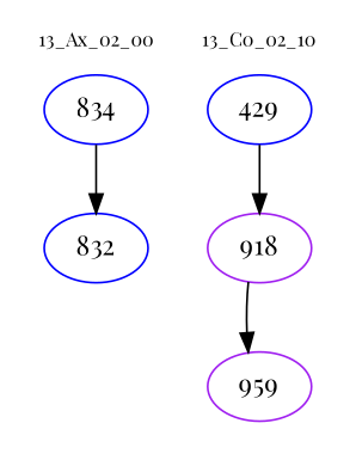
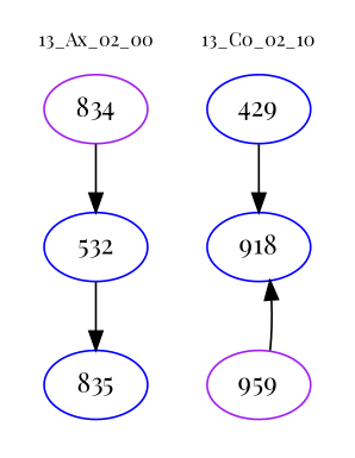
  digraph {
    fontname="Playfair Display"
    node [color=blue fontname="Playfair Display"]
    edge [color=black fontname="Playfair Display"]
-   n1 [label=834]
-   n2 [label=832]
+   n1 [color=purple label=834]
+   n2 [label=532]
+   n3 [label=835]
    n4 [label=429]
-   n5 [color=purple label=918]
+   n5 [label=918]
    n6 [color=purple label=959]
    subgraph cluster_1 {
      color=white
      fontsize=10
      label="13_Ax_02_00"
      n1
      n2
+     n3
    }
    subgraph cluster_2 {
      color=white
      fontsize=10
      label="13_C0_02_10"
      n4
      n5
      n6
    }
    n1 -> n2
+   n2 -> n3
    n4 -> n5
-   n5 -> n6
+   n6 -> n5
  }
